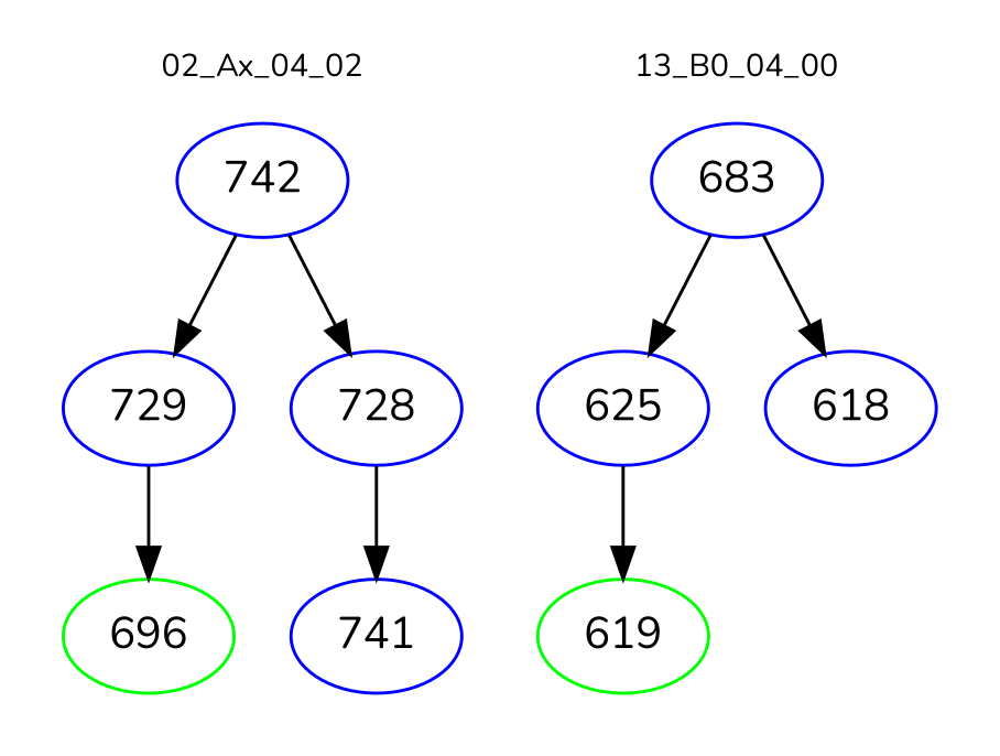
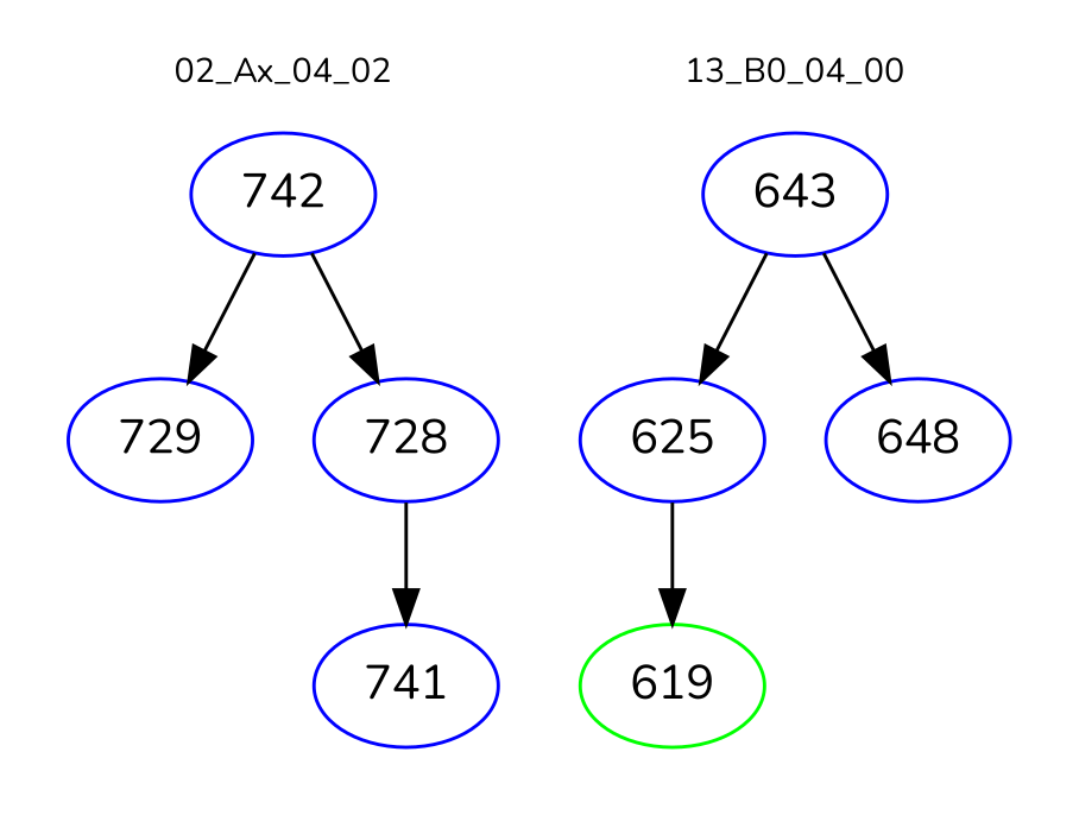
  digraph {
    fontname=Nunito
    node [color=blue fontname=Nunito]
    edge [color=black fontname=Nunito]
    n1 [label=742]
    n2 [label=729]
    n3 [label=728]
-   n4 [color=green label=696]
    n5 [label=741]
-   n6 [label=683]
+   n6 [label=643]
    n7 [label=625]
-   n8 [label=618]
+   n8 [label=648]
    n9 [color=green label=619]
    subgraph cluster_1 {
      color=white
      fontsize=10
      label="02_Ax_04_02"
      n1
      n2
      n3
-     n4
      n5
    }
    subgraph cluster_2 {
      color=white
      fontsize=10
      label="13_B0_04_00"
      n6
      n7
      n8
      n9
    }
    n1 -> n2
    n1 -> n3
-   n2 -> n4
    n3 -> n5
    n6 -> n7
    n6 -> n8
    n7 -> n9
  }
